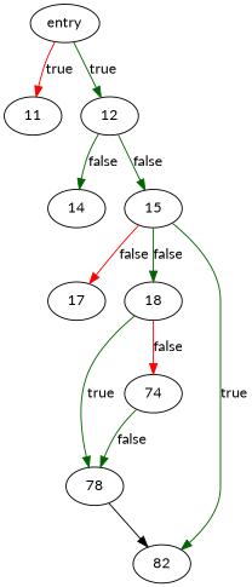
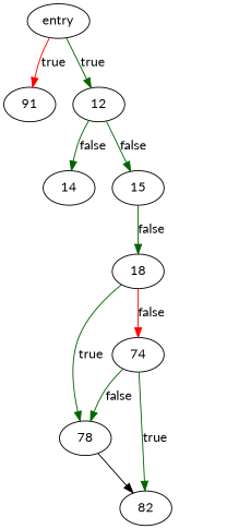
  digraph {
    fontname=Lato
    node [fontname=Lato]
    edge [color=darkgreen fontname=Lato]
    n1 [label=entry]
-   11
+   11 [label=91]
    12
    14
    15
-   17
    18
    74
    78
    82
    n1 -> 11 [color=red label=true]
    n1 -> 12 [label=true]
    12 -> 14 [label=false]
    12 -> 15 [label=false]
-   15 -> 17 [color=red label=false]
    15 -> 18 [label=false]
    18 -> 74 [color=red label=false]
    18 -> 78 [label=true]
    74 -> 78 [label=false]
-   15 -> 82 [label=true]
+   74 -> 82 [label=true]
    78 -> 82 [color=""]
  }
